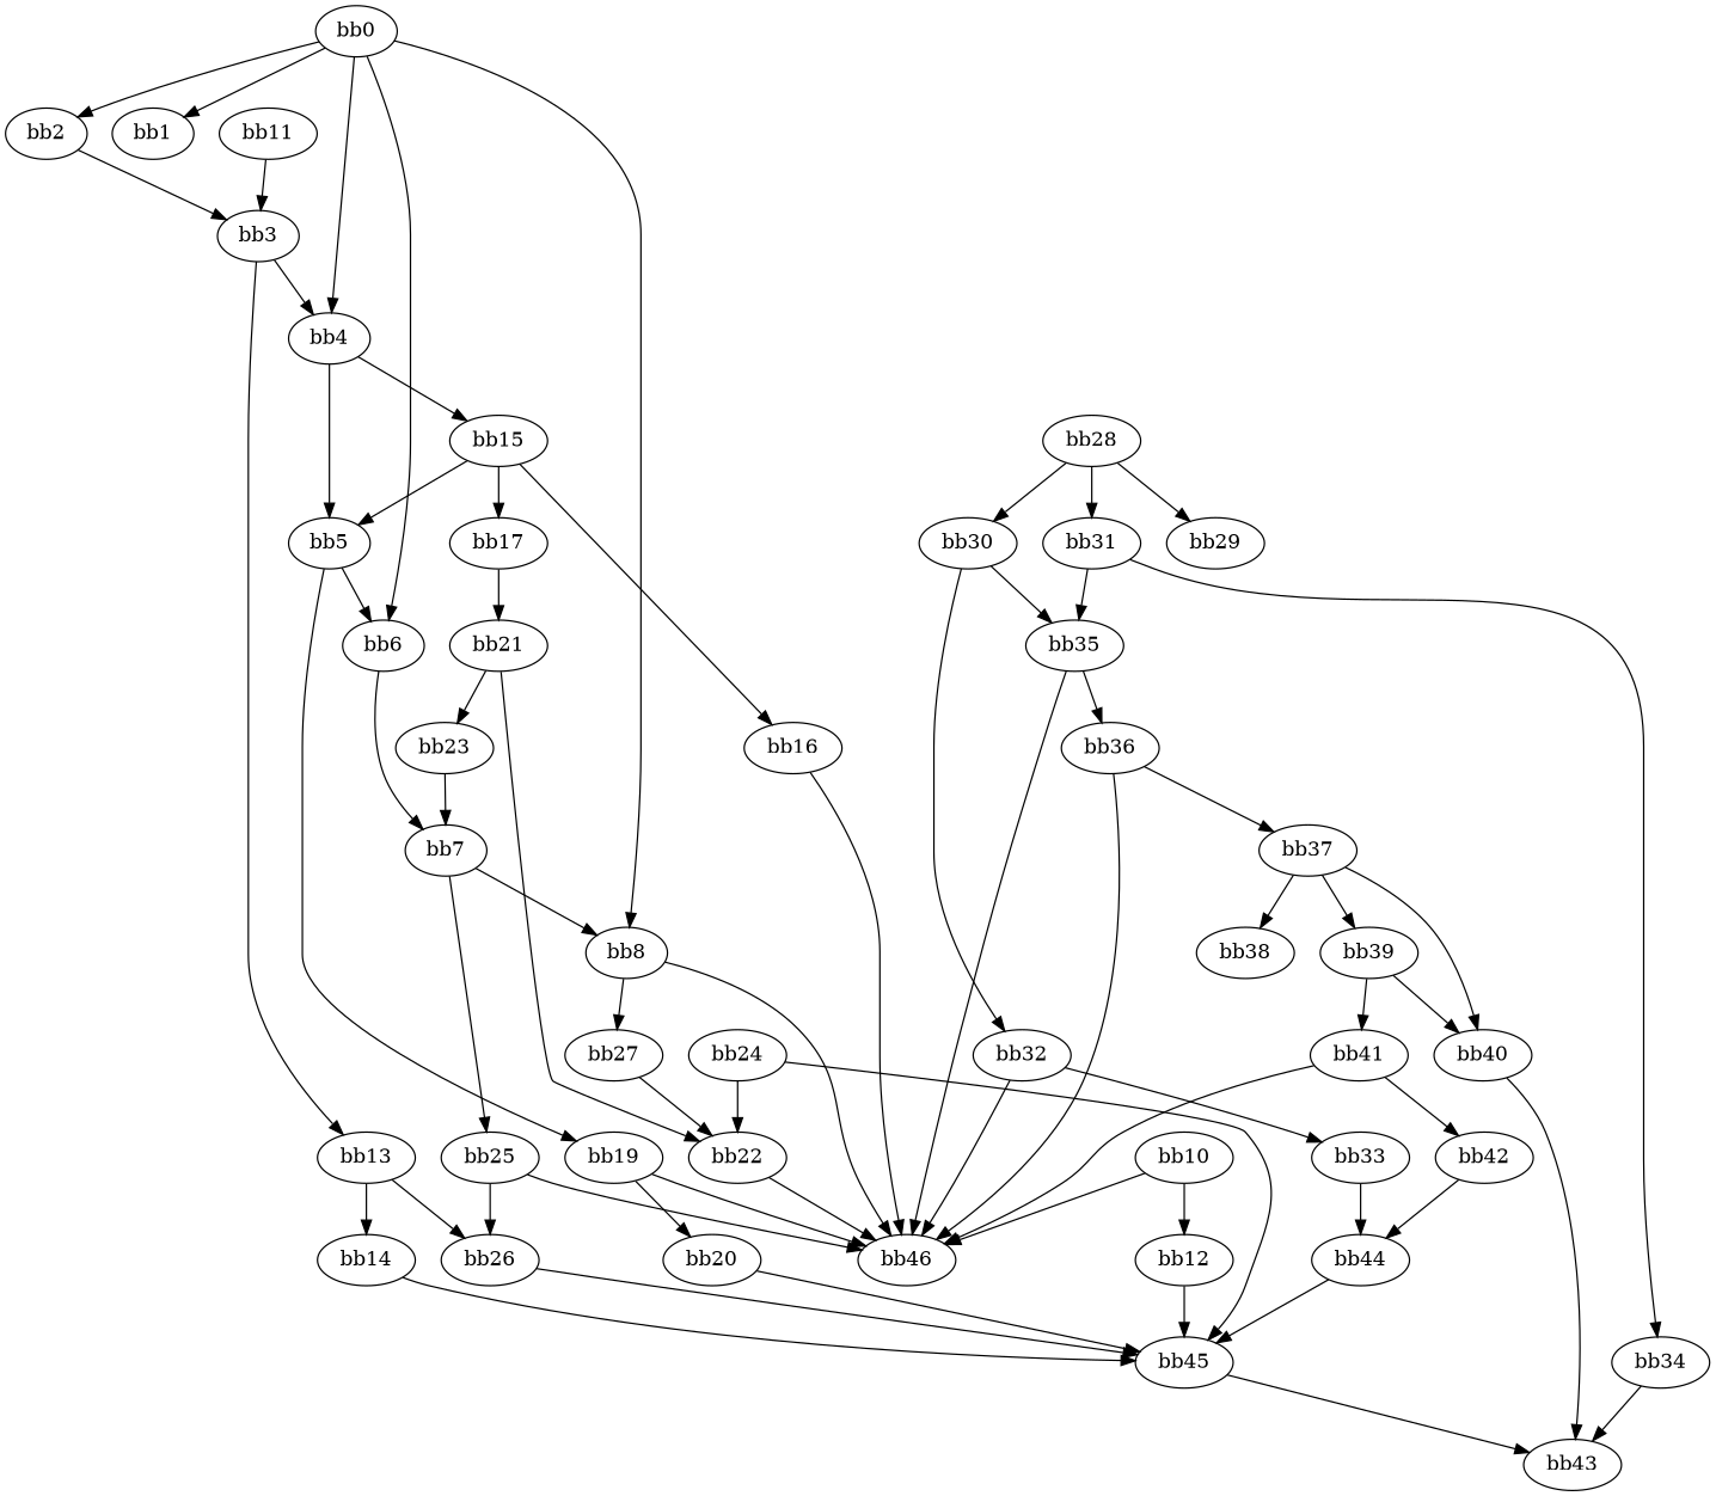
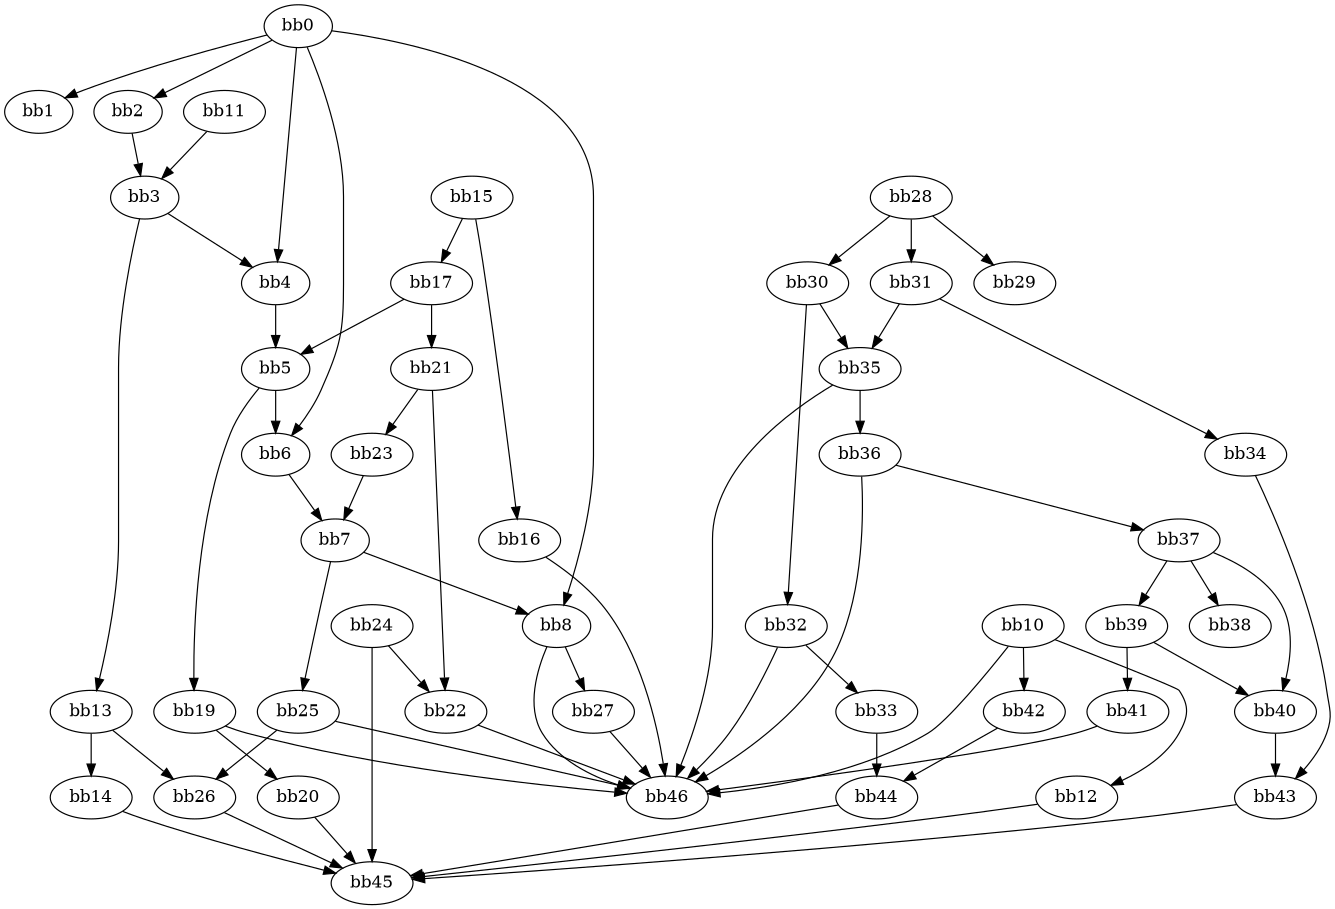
  digraph {
    n1 [label="bb0\l"]
    n2 [label="bb1\l"]
    n3 [label="bb2\l"]
    n4 [label="bb4\l"]
    n5 [label="bb6\l"]
    n6 [label="bb8\l"]
    n7 [label="bb3\l"]
    n8 [label="bb5\l"]
    n9 [label="bb15\l"]
    n10 [label="bb7\l"]
    n11 [label="bb27\l"]
    n12 [label="bb46\l"]
    n13 [label="bb13\l"]
    n14 [label="bb14\l"]
    n15 [label="bb26\l"]
    n16 [label="bb19\l"]
    n17 [label="bb16\l"]
    n18 [label="bb17\l"]
    n19 [label="bb20\l"]
    n20 [label="bb25\l"]
    n21 [label="bb21\l"]
    n22 [label="bb22\l"]
    n23 [label="bb23\l"]
    n24 [label="bb10\l"]
    n25 [label="bb12\l"]
    n26 [label="bb11\l"]
    n27 [label="bb45\l"]
    n28 [label="bb24\l"]
    n29 [label="bb28\l"]
    n30 [label="bb29\l"]
    n31 [label="bb30\l"]
    n32 [label="bb31\l"]
    n33 [label="bb32\l"]
    n34 [label="bb35\l"]
    n35 [label="bb34\l"]
    n36 [label="bb33\l"]
    n37 [label="bb43\l"]
    n38 [label="bb36\l"]
    n39 [label="bb44\l"]
    n40 [label="bb37\l"]
    n41 [label="bb38\l"]
    n42 [label="bb39\l"]
    n43 [label="bb40\l"]
    n44 [label="bb41\l"]
    n45 [label="bb42\l"]
    n1 -> n2
    n1 -> n3
    n1 -> n4
    n1 -> n5
    n1 -> n6
    n3 -> n7
    n4 -> n8
-   n4 -> n9
    n5 -> n10
    n6 -> n11
    n6 -> n12
    n7 -> n4
    n7 -> n13
    n8 -> n5
    n8 -> n16
    n9 -> n17
    n9 -> n18
    n10 -> n6
    n10 -> n20
-   n11 -> n22
+   n11 -> n12
    n13 -> n14
    n13 -> n15
    n14 -> n27
    n15 -> n27
    n16 -> n12
    n16 -> n19
    n17 -> n12
-   n9 -> n8
+   n18 -> n8
    n18 -> n21
    n19 -> n27
    n20 -> n12
    n20 -> n15
    n21 -> n22
    n21 -> n23
    n22 -> n12
    n23 -> n10
    n24 -> n12
    n24 -> n25
    n25 -> n27
    n26 -> n7
    n28 -> n22
    n28 -> n27
    n29 -> n30
    n29 -> n31
    n29 -> n32
    n31 -> n33
    n31 -> n34
    n32 -> n34
    n32 -> n35
    n33 -> n12
    n33 -> n36
    n34 -> n12
    n34 -> n38
    n35 -> n37
    n36 -> n39
-   n27 -> n37
+   n37 -> n27
    n38 -> n12
    n38 -> n40
    n39 -> n27
    n40 -> n41
    n40 -> n42
    n40 -> n43
    n42 -> n43
    n42 -> n44
    n43 -> n37
    n44 -> n12
-   n44 -> n45
+   n24 -> n45
    n45 -> n39
  }
